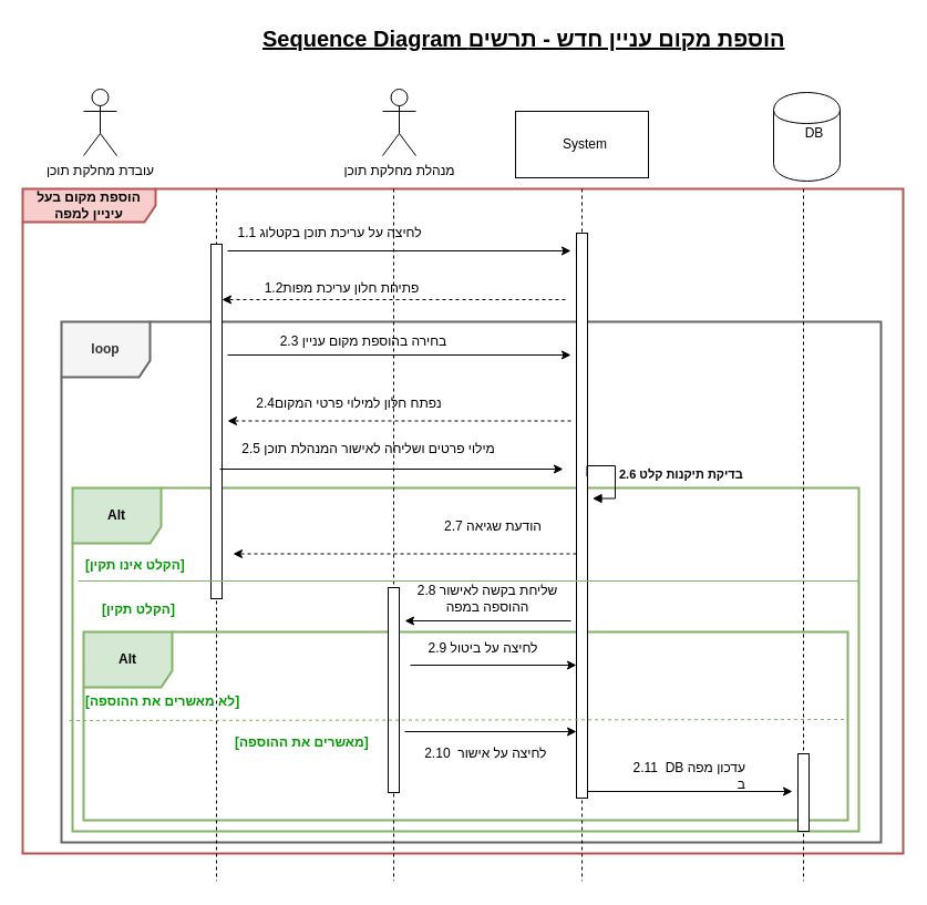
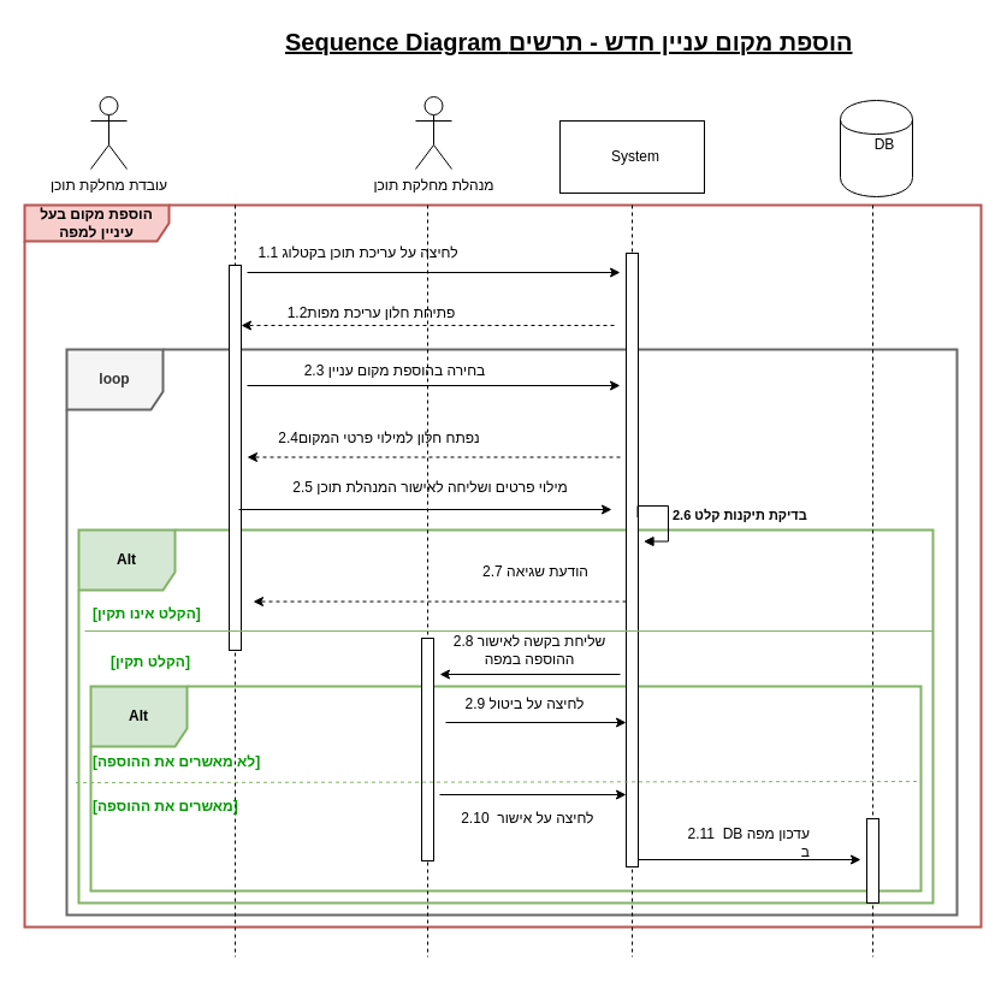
  <mxCell id="0" />
  <mxCell id="1" parent="0" />
  <mxCell id="2" value="הוספת מקום בעל עיניין למפה" style="shape=umlFrame;whiteSpace=wrap;html=1;width=120;height=30;fillColor=#f8cecc;strokeColor=#b85450;strokeWidth=2;fontStyle=1" parent="1" vertex="1"><mxGeometry x="20" y="170" width="795" height="600" as="geometry" /></mxCell>
  <mxCell id="3" value="loop" style="shape=umlFrame;whiteSpace=wrap;html=1;width=80;height=50;fillColor=#f5f5f5;strokeColor=#666666;fontColor=#333333;strokeWidth=2;fontStyle=1" parent="1" vertex="1"><mxGeometry x="55" y="290" width="740" height="470" as="geometry" /></mxCell>
  <mxCell id="4" value="Alt" style="shape=umlFrame;whiteSpace=wrap;html=1;width=80;height=50;fillColor=#d5e8d4;strokeColor=#82b366;strokeWidth=2;fontStyle=1" parent="1" vertex="1"><mxGeometry x="65" y="440" width="710" height="310" as="geometry" /></mxCell>
  <mxCell id="5" value="Alt" style="shape=umlFrame;whiteSpace=wrap;html=1;width=80;height=50;fillColor=#d5e8d4;strokeColor=#82b366;strokeWidth=2;fontStyle=1" parent="1" vertex="1"><mxGeometry x="75" y="570" width="690" height="170" as="geometry" /></mxCell>
  <mxCell id="6" value="" style="endArrow=none;dashed=1;html=1;exitX=0.5;exitY=1;exitDx=0;exitDy=0;entryX=0.178;entryY=1;entryDx=0;entryDy=0;entryPerimeter=0;" parent="1" edge="1"><mxGeometry width="50" height="50" relative="1" as="geometry"><mxPoint x="195" y="170" as="sourcePoint" /><mxPoint x="195.059" y="794.824" as="targetPoint" /></mxGeometry></mxCell>
  <mxCell id="7" value="" style="endArrow=none;dashed=1;html=1;exitX=0.5;exitY=1;exitDx=0;exitDy=0;entryX=0.178;entryY=1;entryDx=0;entryDy=0;entryPerimeter=0;" parent="1" edge="1"><mxGeometry width="50" height="50" relative="1" as="geometry"><mxPoint x="355" y="170" as="sourcePoint" /><mxPoint x="355.059" y="794.824" as="targetPoint" /></mxGeometry></mxCell>
  <mxCell id="8" value="" style="endArrow=none;dashed=1;html=1;exitX=0.5;exitY=1;exitDx=0;exitDy=0;entryX=0.178;entryY=1;entryDx=0;entryDy=0;entryPerimeter=0;" parent="1" edge="1"><mxGeometry width="50" height="50" relative="1" as="geometry"><mxPoint x="525" y="170" as="sourcePoint" /><mxPoint x="525.059" y="794.824" as="targetPoint" /></mxGeometry></mxCell>
  <mxCell id="9" value="" style="endArrow=none;dashed=1;html=1;exitX=0.5;exitY=1;exitDx=0;exitDy=0;entryX=0.178;entryY=1;entryDx=0;entryDy=0;entryPerimeter=0;" parent="1" edge="1"><mxGeometry width="50" height="50" relative="1" as="geometry"><mxPoint x="725" y="170" as="sourcePoint" /><mxPoint x="725.059" y="794.824" as="targetPoint" /></mxGeometry></mxCell>
  <mxCell id="10" value="" style="rounded=0;whiteSpace=wrap;html=1;" parent="1" vertex="1"><mxGeometry x="465" y="100" width="120" height="60" as="geometry" /></mxCell>
  <mxCell id="11" value="" style="shape=cylinder;whiteSpace=wrap;html=1;boundedLbl=1;backgroundOutline=1;" parent="1" vertex="1"><mxGeometry x="698" y="83" width="60" height="80" as="geometry" /></mxCell>
  <mxCell id="12" value="System" style="text;html=1;strokeColor=none;fillColor=none;align=center;verticalAlign=middle;whiteSpace=wrap;rounded=0;" parent="1" vertex="1"><mxGeometry x="508" y="120" width="40" height="20" as="geometry" /></mxCell>
  <mxCell id="13" value="DB" style="text;html=1;strokeColor=none;fillColor=none;align=center;verticalAlign=middle;whiteSpace=wrap;rounded=0;" parent="1" vertex="1"><mxGeometry x="715" y="110" width="40" height="20" as="geometry" /></mxCell>
  <mxCell id="14" value="עובדת מחלקת תוכן" style="shape=umlActor;verticalLabelPosition=bottom;labelBackgroundColor=#ffffff;verticalAlign=top;html=1;outlineConnect=0;" parent="1" vertex="1"><mxGeometry x="75" y="80" width="30" height="60" as="geometry" /></mxCell>
  <mxCell id="15" value="מנהלת מחלקת תוכן" style="shape=umlActor;verticalLabelPosition=bottom;labelBackgroundColor=#ffffff;verticalAlign=top;html=1;outlineConnect=0;" parent="1" vertex="1"><mxGeometry x="345" y="80" width="30" height="60" as="geometry" /></mxCell>
  <mxCell id="16" value="" style="endArrow=classic;html=1;" parent="1" edge="1"><mxGeometry width="50" height="50" relative="1" as="geometry"><mxPoint x="205" y="226" as="sourcePoint" /><mxPoint x="515" y="226" as="targetPoint" /></mxGeometry></mxCell>
  <mxCell id="17" value="" style="html=1;points=[];perimeter=orthogonalPerimeter;" parent="1" vertex="1"><mxGeometry x="520" y="210" width="10" height="510" as="geometry" /></mxCell>
  <mxCell id="18" value="" style="html=1;points=[];perimeter=orthogonalPerimeter;" parent="1" vertex="1"><mxGeometry x="190" y="220" width="10" height="320" as="geometry" /></mxCell>
  <mxCell id="19" value="" style="html=1;points=[];perimeter=orthogonalPerimeter;" parent="1" vertex="1"><mxGeometry x="720" y="680" width="10" height="70" as="geometry" /></mxCell>
  <mxCell id="20" value="" style="html=1;points=[];perimeter=orthogonalPerimeter;" parent="1" vertex="1"><mxGeometry x="350" y="530" width="10" height="185" as="geometry" /></mxCell>
  <mxCell id="21" value="1.1 לחיצה על עריכת תוכן בקטלוג" style="text;html=1;strokeColor=none;fillColor=none;align=center;verticalAlign=middle;whiteSpace=wrap;rounded=0;" parent="1" vertex="1"><mxGeometry x="200" y="200" width="195" height="20" as="geometry" /></mxCell>
  <mxCell id="22" value="" style="endArrow=classic;html=1;dashed=1;" parent="1" edge="1"><mxGeometry width="50" height="50" relative="1" as="geometry"><mxPoint x="510" y="270" as="sourcePoint" /><mxPoint x="200" y="270" as="targetPoint" /></mxGeometry></mxCell>
  <mxCell id="23" value="פתיחת חלון עריכת מפות1.2 " style="text;html=1;strokeColor=none;fillColor=none;align=center;verticalAlign=middle;whiteSpace=wrap;rounded=0;" parent="1" vertex="1"><mxGeometry x="222" y="250" width="173" height="20" as="geometry" /></mxCell>
  <mxCell id="24" value="" style="endArrow=classic;html=1;" parent="1" edge="1"><mxGeometry width="50" height="50" relative="1" as="geometry"><mxPoint x="205" y="320" as="sourcePoint" /><mxPoint x="515" y="320" as="targetPoint" /></mxGeometry></mxCell>
  <mxCell id="25" value="" style="endArrow=classic;html=1;dashed=1;" parent="1" edge="1"><mxGeometry width="50" height="50" relative="1" as="geometry"><mxPoint x="515" y="379.5" as="sourcePoint" /><mxPoint x="205" y="379.5" as="targetPoint" /></mxGeometry></mxCell>
  <mxCell id="26" value="" style="endArrow=classic;html=1;" parent="1" edge="1"><mxGeometry width="50" height="50" relative="1" as="geometry"><mxPoint x="198" y="423" as="sourcePoint" /><mxPoint x="508" y="423" as="targetPoint" /></mxGeometry></mxCell>
  <mxCell id="27" value="2.3 בחירה בהוספת מקום עניין" style="text;html=1;strokeColor=none;fillColor=none;align=center;verticalAlign=middle;whiteSpace=wrap;rounded=0;" parent="1" vertex="1"><mxGeometry x="242.5" y="297.5" width="170" height="20" as="geometry" /></mxCell>
  <mxCell id="28" value="נפתח חלון למילוי פרטי המקום2.4" style="text;html=1;strokeColor=none;fillColor=none;align=center;verticalAlign=middle;whiteSpace=wrap;rounded=0;" parent="1" vertex="1"><mxGeometry x="225" y="354" width="180" height="20" as="geometry" /></mxCell>
- <mxCell id="29" value="2.5 מילוי פרטים ושליחה לאישור המנהלת תוכן" style="text;html=1;strokeColor=none;fillColor=none;align=center;verticalAlign=middle;whiteSpace=wrap;rounded=0;" parent="1" vertex="1"><mxGeometry x="210" y="395" width="245" height="20" as="geometry" /></mxCell>
+ <mxCell id="29" value="2.5 מילוי פרטים ושליחה לאישור המנהלת תוכן" style="text;html=1;strokeColor=none;fillColor=none;align=center;verticalAlign=middle;whiteSpace=wrap;rounded=0;" parent="1" vertex="1"><mxGeometry x="235" y="395" width="245" height="20" as="geometry" /></mxCell>
  <mxCell id="30" value="" style="endArrow=classic;html=1;" parent="1" edge="1"><mxGeometry width="50" height="50" relative="1" as="geometry"><mxPoint x="515" y="560" as="sourcePoint" /><mxPoint x="365" y="560" as="targetPoint" /></mxGeometry></mxCell>
  <mxCell id="31" value="שליחת בקשה לאישור 2.8 ההוספה במפה" style="text;html=1;strokeColor=none;fillColor=none;align=center;verticalAlign=middle;whiteSpace=wrap;rounded=0;" parent="1" vertex="1"><mxGeometry x="370" y="530" width="140" height="20" as="geometry" /></mxCell>
  <mxCell id="32" value="" style="endArrow=classic;html=1;" parent="1" edge="1"><mxGeometry width="50" height="50" relative="1" as="geometry"><mxPoint x="370" y="600" as="sourcePoint" /><mxPoint x="520" y="600" as="targetPoint" /></mxGeometry></mxCell>
  <mxCell id="33" value="" style="endArrow=classic;html=1;" parent="1" edge="1"><mxGeometry width="50" height="50" relative="1" as="geometry"><mxPoint x="365" y="660" as="sourcePoint" /><mxPoint x="520" y="660" as="targetPoint" /></mxGeometry></mxCell>
  <mxCell id="34" value="" style="endArrow=classic;html=1;" parent="1" edge="1"><mxGeometry width="50" height="50" relative="1" as="geometry"><mxPoint x="530" y="714" as="sourcePoint" /><mxPoint x="715" y="714" as="targetPoint" /></mxGeometry></mxCell>
  <mxCell id="35" value="2.11&amp;nbsp; DB עדכון מפה ב" style="text;html=1;strokeColor=none;fillColor=none;align=right;verticalAlign=middle;whiteSpace=wrap;rounded=0;" parent="1" vertex="1"><mxGeometry x="565" y="690" width="110" height="20" as="geometry" /></mxCell>
  <mxCell id="36" value="&amp;nbsp; 2.10&amp;nbsp; לחיצה על אישור" style="text;html=1;strokeColor=none;fillColor=none;align=center;verticalAlign=middle;whiteSpace=wrap;rounded=0;" parent="1" vertex="1"><mxGeometry x="370" y="670" width="130" height="20" as="geometry" /></mxCell>
  <mxCell id="37" value="2.9 לחיצה על ביטול" style="text;html=1;strokeColor=none;fillColor=none;align=center;verticalAlign=middle;whiteSpace=wrap;rounded=0;" parent="1" vertex="1"><mxGeometry x="385" y="575" width="102" height="20" as="geometry" /></mxCell>
  <mxCell id="38" value="" style="endArrow=none;html=1;fillColor=#d5e8d4;strokeColor=#82b366;" parent="1" edge="1"><mxGeometry width="50" height="50" relative="1" as="geometry"><mxPoint x="70" y="524" as="sourcePoint" /><mxPoint x="775" y="524" as="targetPoint" /></mxGeometry></mxCell>
  <mxCell id="39" value="" style="endArrow=none;dashed=1;html=1;fillColor=#d5e8d4;strokeColor=#82b366;" parent="1" edge="1"><mxGeometry width="50" height="50" relative="1" as="geometry"><mxPoint x="62.5" y="650" as="sourcePoint" /><mxPoint x="765" y="649" as="targetPoint" /></mxGeometry></mxCell>
  <mxCell id="40" value="[הקלט אינו תקין]" style="text;html=1;resizable=0;points=[];autosize=1;align=left;verticalAlign=top;spacingTop=-4;fontStyle=1;fontColor=#009900;" parent="1" vertex="1"><mxGeometry x="75" y="500" width="90" height="20" as="geometry" /></mxCell>
  <mxCell id="41" value="[הקלט&amp;nbsp;תקין]" style="text;html=1;resizable=0;points=[];autosize=1;align=left;verticalAlign=top;spacingTop=-4;fontStyle=1;fontColor=#009900;" parent="1" vertex="1"><mxGeometry x="90" y="540" width="70" height="20" as="geometry" /></mxCell>
  <mxCell id="42" value="" style="endArrow=classic;html=1;dashed=1;" parent="1" edge="1"><mxGeometry width="50" height="50" relative="1" as="geometry"><mxPoint x="520" y="499.5" as="sourcePoint" /><mxPoint x="210" y="499.5" as="targetPoint" /></mxGeometry></mxCell>
  <mxCell id="43" value="2.7 הודעת שגיאה" style="text;html=1;strokeColor=none;fillColor=none;align=center;verticalAlign=middle;whiteSpace=wrap;rounded=0;" parent="1" vertex="1"><mxGeometry x="385" y="465" width="120" height="20" as="geometry" /></mxCell>
  <mxCell id="44" value="[לא מאשרים את ההוספה]" style="text;html=1;resizable=0;points=[];autosize=1;align=left;verticalAlign=top;spacingTop=-4;fontStyle=1;fontColor=#009900;" parent="1" vertex="1"><mxGeometry x="75" y="622.5" width="140" height="20" as="geometry" /></mxCell>
- <mxCell id="45" value="[מאשרים את ההוספה]" style="text;html=1;resizable=0;points=[];autosize=1;align=left;verticalAlign=top;spacingTop=-4;fontStyle=1;fontColor=#009900;" parent="1" vertex="1"><mxGeometry x="210" y="660" width="120" height="20" as="geometry" /></mxCell>
+ <mxCell id="45" value="[מאשרים את ההוספה]" style="text;html=1;resizable=0;points=[];autosize=1;align=left;verticalAlign=top;spacingTop=-4;fontStyle=1;fontColor=#009900;" parent="1" vertex="1"><mxGeometry x="75" y="660" width="120" height="20" as="geometry" /></mxCell>
  <mxCell id="46" value="&lt;div style=&quot;font-size: 20px&quot; align=&quot;right&quot;&gt;Sequence Diagram הוספת מקום עניין חדש - תרשים&lt;br style=&quot;font-size: 20px&quot;&gt;&lt;/div&gt;" style="text;html=1;resizable=0;points=[];autosize=1;align=left;verticalAlign=top;spacingTop=-4;fontColor=#000000;fontStyle=5;fontSize=20;" vertex="1" parent="1"><mxGeometry x="235" y="20" width="440" height="30" as="geometry" /></mxCell>
  <mxCell id="47" value="&lt;b&gt;2.6 בדיקת תיקנות קלט&lt;br&gt;&lt;/b&gt;" style="edgeStyle=orthogonalEdgeStyle;html=1;align=left;spacingLeft=2;endArrow=block;rounded=0;entryX=1;entryY=0;" edge="1" parent="1"><mxGeometry relative="1" as="geometry"><mxPoint x="529.5" y="429.5" as="sourcePoint" /><Array as="points"><mxPoint x="530" y="420" /><mxPoint x="555" y="420" /><mxPoint x="555" y="450" /></Array><mxPoint x="534.5" y="449.5" as="targetPoint" /></mxGeometry></mxCell>
